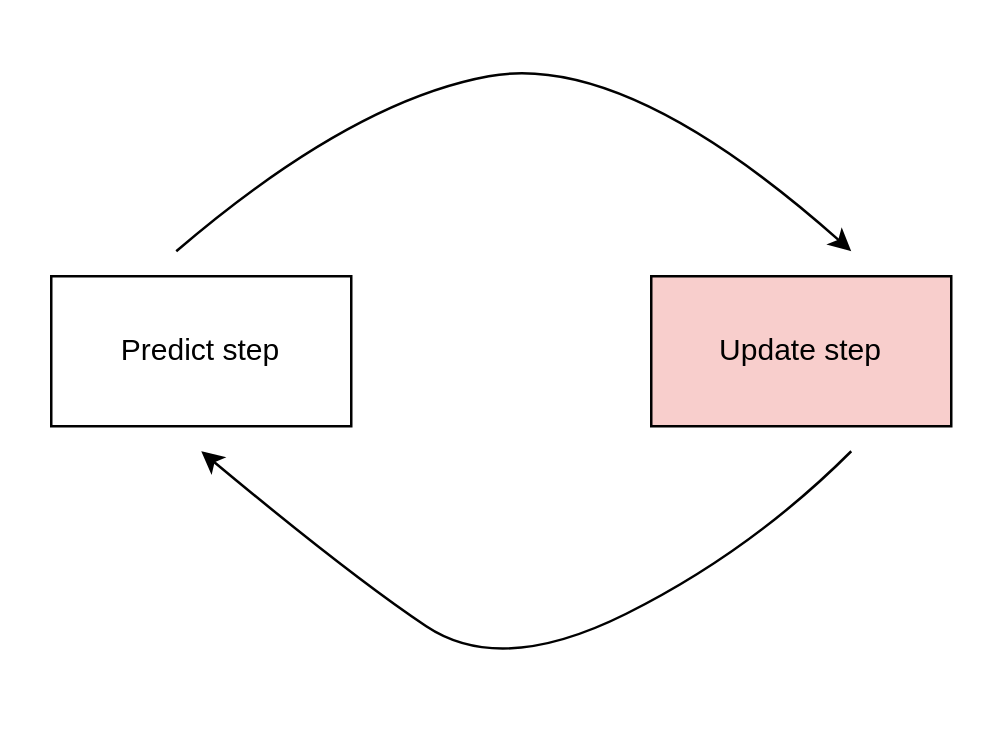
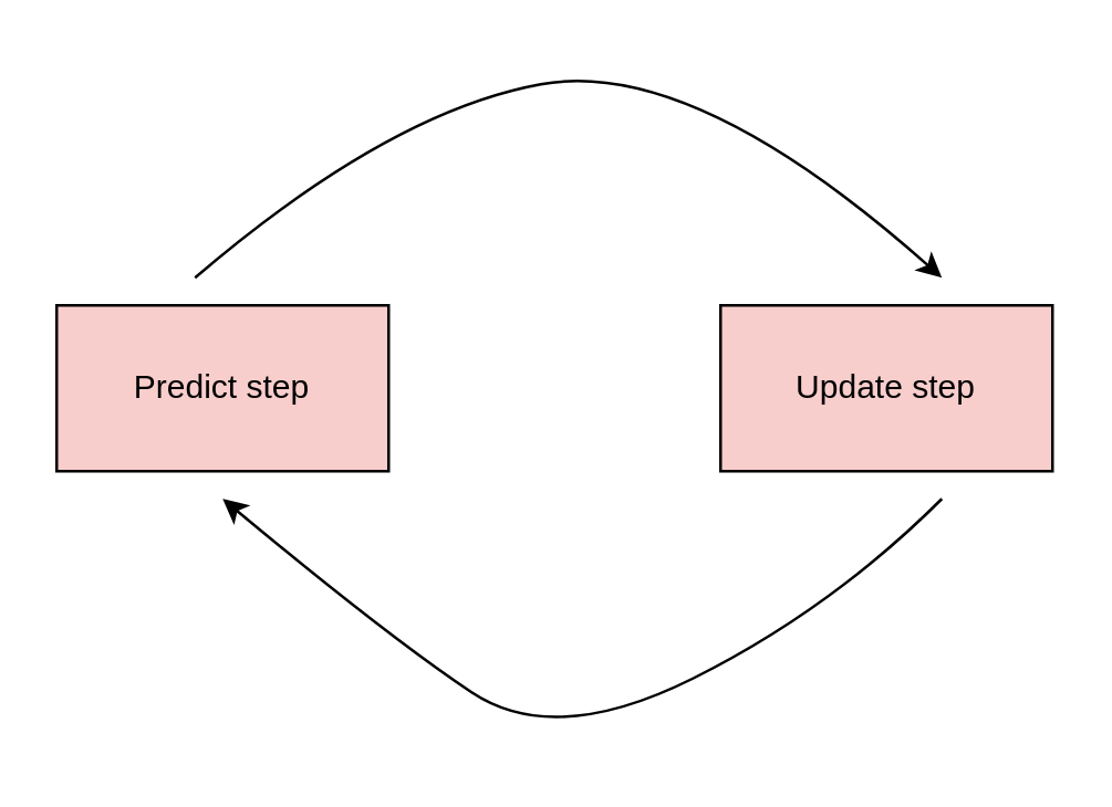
  <mxCell id="0" />
  <mxCell id="1" parent="0" />
- <mxCell id="2" value="Predict step" style="rounded=0;whiteSpace=wrap;html=1;" vertex="1" parent="1"><mxGeometry x="20" y="110" width="120" height="60" as="geometry" /></mxCell>
+ <mxCell id="2" value="Predict step" style="rounded=0;whiteSpace=wrap;html=1;fillColor=#f8cecc;" vertex="1" parent="1"><mxGeometry x="20" y="110" width="120" height="60" as="geometry" /></mxCell>
  <mxCell id="3" value="Update step" style="rounded=0;whiteSpace=wrap;html=1;fillColor=#f8cecc;" vertex="1" parent="1"><mxGeometry x="260" y="110" width="120" height="60" as="geometry" /></mxCell>
  <mxCell id="4" value="" style="curved=1;endArrow=classic;html=1;rounded=0;" edge="1" parent="1"><mxGeometry width="50" height="50" relative="1" as="geometry"><mxPoint x="70" y="100" as="sourcePoint" /><mxPoint x="340" y="100" as="targetPoint" /><Array as="points"><mxPoint x="140" y="40" /><mxPoint x="250" y="20" /></Array></mxGeometry></mxCell>
  <mxCell id="5" value="" style="curved=1;endArrow=classic;html=1;rounded=0;" edge="1" parent="1"><mxGeometry width="50" height="50" relative="1" as="geometry"><mxPoint x="340" y="180" as="sourcePoint" /><mxPoint x="80" y="180" as="targetPoint" /><Array as="points"><mxPoint x="300" y="220" /><mxPoint x="200" y="270" /><mxPoint x="140" y="230" /></Array></mxGeometry></mxCell>
